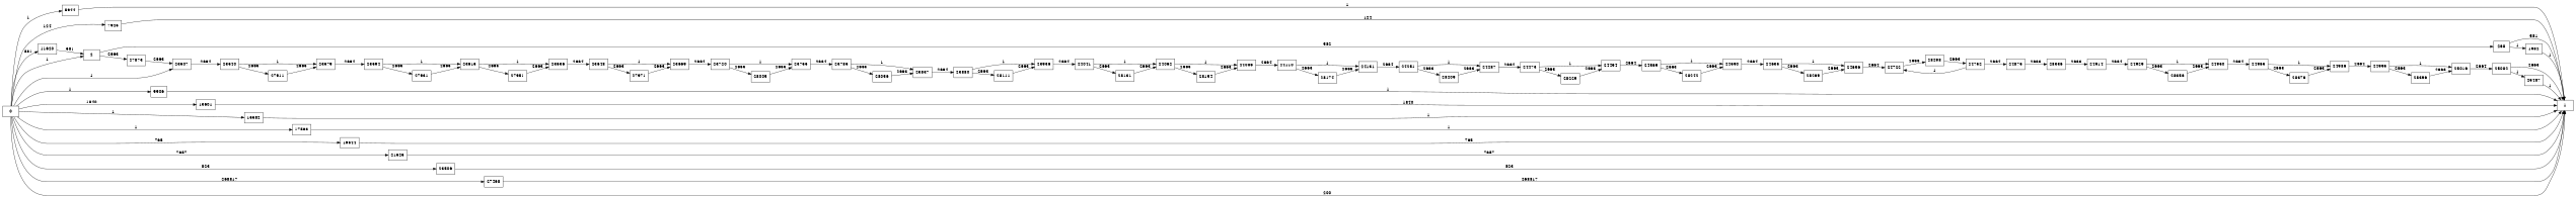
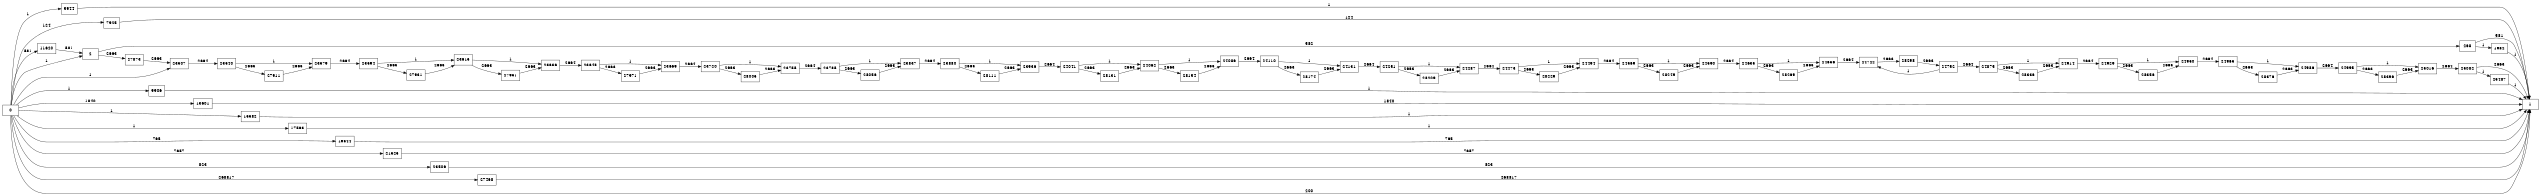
  digraph {
    rankdir=LR
    node [shape=rectangle]
    2
    268
    27873
    1
    1982
    5944
    7925
    9906
    11620
    13601
    15582
    17563
    19544
    21525
    23506
    23507
    23540
    23579
    27911
    23594
    23615
    27931
    23636
    27951
    23648
    23669
    27971
    23720
    23755
    28005
    23785
    23837
    28056
    23880
    23936
    28111
    24041
    24062
    28131
    24086
    28154
    24110
    24131
    28174
    24251
    24287
    28209
    24473
    24494
    28229
    24569
    24590
-   28249 [label=28242]
+   28249
    24635
    24656
    28269
    24722
    28298
    24752
    24875
    24914
    28336
    24929
    24950
    28356
    24965
    24986
    28376
    24995
    25016
    28396
    25082
    25487
    27468
    0
    2 -> 268 [label=582]
    2 -> 27873 [label=2663]
    268 -> 1 [label=581]
    268 -> 1982 [label=1]
    27873 -> 23507 [label=2663]
    1982 -> 1 [label=1]
    5944 -> 1 [label=1]
    7925 -> 1 [label=124]
    9906 -> 1 [label=1]
    11620 -> 2 [label=581]
    13601 -> 1 [label=1840]
    15582 -> 1 [label=1]
    17563 -> 1 [label=1]
    19544 -> 1 [label=765]
    21525 -> 1 [label=7657]
    23506 -> 1 [label=823]
    23507 -> 23540 [label=2664]
    23540 -> 23579 [label=1]
    23540 -> 27911 [label=2663]
    23579 -> 23594 [label=2664]
    27911 -> 23579 [label=2663]
    23594 -> 23615 [label=1]
    23594 -> 27931 [label=2663]
    23615 -> 23636 [label=1]
    23615 -> 27951 [label=2663]
    27931 -> 23615 [label=2663]
    23636 -> 23648 [label=2664]
    27951 -> 23636 [label=2663]
    23648 -> 23669 [label=1]
    23648 -> 27971 [label=2663]
    23669 -> 23720 [label=2664]
    27971 -> 23669 [label=2663]
    23720 -> 23755 [label=1]
    23720 -> 28005 [label=2663]
    23755 -> 23785 [label=2664]
    28005 -> 23755 [label=2663]
    23785 -> 23837 [label=1]
    23785 -> 28056 [label=2663]
    23837 -> 23880 [label=2664]
    28056 -> 23837 [label=2663]
    23880 -> 23936 [label=1]
    23880 -> 28111 [label=2663]
    23936 -> 24041 [label=2664]
    28111 -> 23936 [label=2663]
    24041 -> 24062 [label=1]
    24041 -> 28131 [label=2663]
    24062 -> 24086 [label=1]
    24062 -> 28154 [label=2663]
    28131 -> 24062 [label=2663]
    24086 -> 24110 [label=2664]
    28154 -> 24086 [label=2663]
    24110 -> 24131 [label=1]
    24110 -> 28174 [label=2663]
    24131 -> 24251 [label=2664]
    28174 -> 24131 [label=2663]
    24251 -> 24287 [label=1]
    24251 -> 28209 [label=2663]
    24287 -> 24473 [label=2664]
    28209 -> 24287 [label=2663]
    24473 -> 24494 [label=1]
    24473 -> 28229 [label=2663]
    24494 -> 24569 [label=2664]
    28229 -> 24494 [label=2663]
    24569 -> 24590 [label=1]
    24569 -> 28249 [label=2663]
    24590 -> 24635 [label=2664]
    28249 -> 24590 [label=2663]
    24635 -> 24656 [label=1]
    24635 -> 28269 [label=2663]
    24656 -> 24722 [label=2664]
    28269 -> 24656 [label=2663]
    24722 -> 28298 [label=2663]
    28298 -> 24752 [label=2663]
    24752 -> 24722 [label=1]
    24752 -> 24875 [label=2664]
+   24875 -> 24914 [label=1]
    24875 -> 28336 [label=2663]
    24914 -> 24929 [label=2664]
    28336 -> 24914 [label=2663]
    24929 -> 24950 [label=1]
    24929 -> 28356 [label=2663]
    24950 -> 24965 [label=2664]
    28356 -> 24950 [label=2663]
    24965 -> 24986 [label=1]
    24965 -> 28376 [label=2663]
    24986 -> 24995 [label=2664]
    28376 -> 24986 [label=2663]
    24995 -> 25016 [label=1]
    24995 -> 28396 [label=2663]
    25016 -> 25082 [label=2664]
    28396 -> 25016 [label=2663]
    25082 -> 1 [label=2663]
    25082 -> 25487 [label=1]
    25487 -> 1 [label=1]
    27468 -> 1 [label=268817]
    0 -> 2 [label=1]
    0 -> 1 [label=200]
    0 -> 5944 [label=1]
    0 -> 7925 [label=124]
    0 -> 9906 [label=1]
    0 -> 11620 [label=581]
    0 -> 13601 [label=1840]
    0 -> 15582 [label=1]
    0 -> 17563 [label=1]
    0 -> 19544 [label=765]
    0 -> 21525 [label=7657]
    0 -> 23506 [label=823]
    0 -> 23507 [label=1]
    0 -> 27468 [label=268817]
  }
